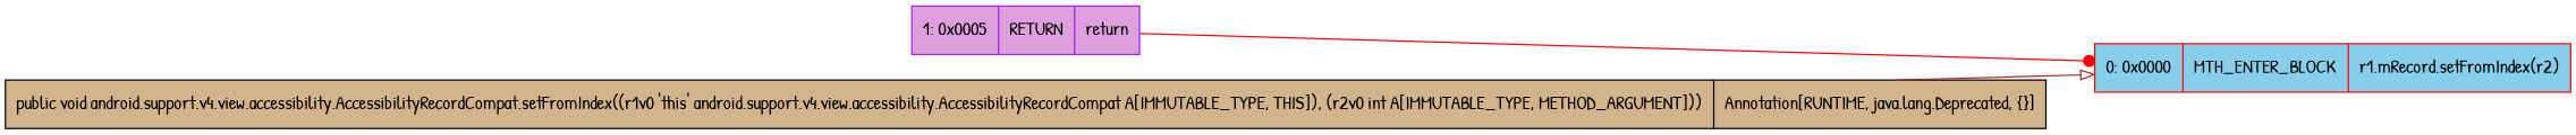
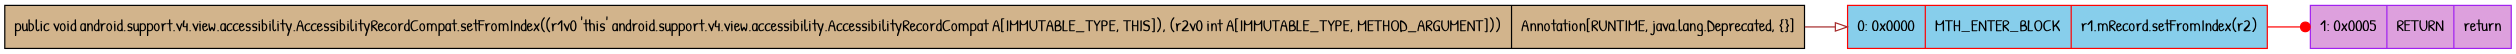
  digraph {
    rankdir=LR
    fontname="Patrick Hand"
    node [shape=record style=filled fontname="Patrick Hand"]
    edge [fontname="Patrick Hand"]
    n1 [label="{0\:\ 0x0000|MTH_ENTER_BLOCK\l|r1.mRecord.setFromIndex(r2)\l}" fillcolor=skyblue color=red]
    n2 [label="{1\:\ 0x0005|RETURN\l|return\l}" fillcolor=plum color=purple]
    n3 [label="{public void android.support.v4.view.accessibility.AccessibilityRecordCompat.setFromIndex((r1v0 'this' android.support.v4.view.accessibility.AccessibilityRecordCompat A[IMMUTABLE_TYPE, THIS]), (r2v0 int A[IMMUTABLE_TYPE, METHOD_ARGUMENT]))  | Annotation[RUNTIME, java.lang.Deprecated, \{\}]\l}" fillcolor=tan color=black]
-   n2 -> n1 [color=red arrowhead=dot]
+   n1 -> n2 [color=red arrowhead=dot]
    n3 -> n1 [color=brown arrowhead=onormal]
  }
